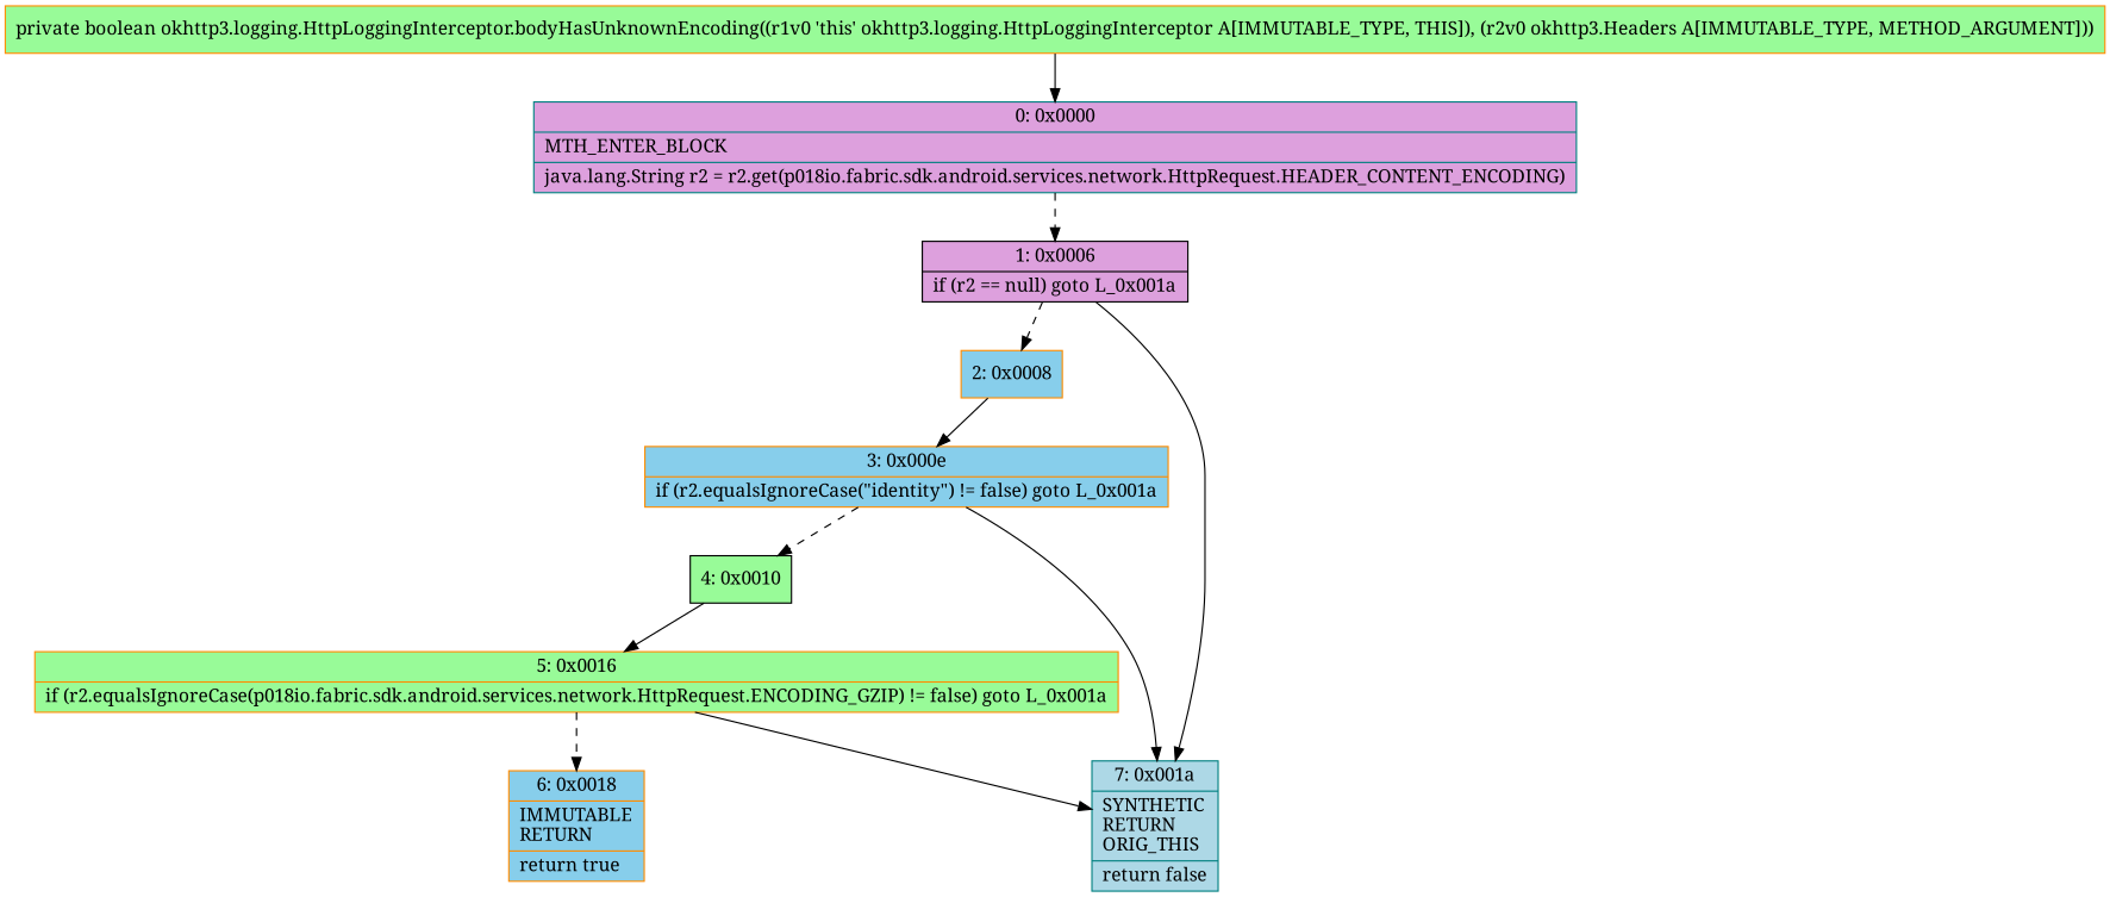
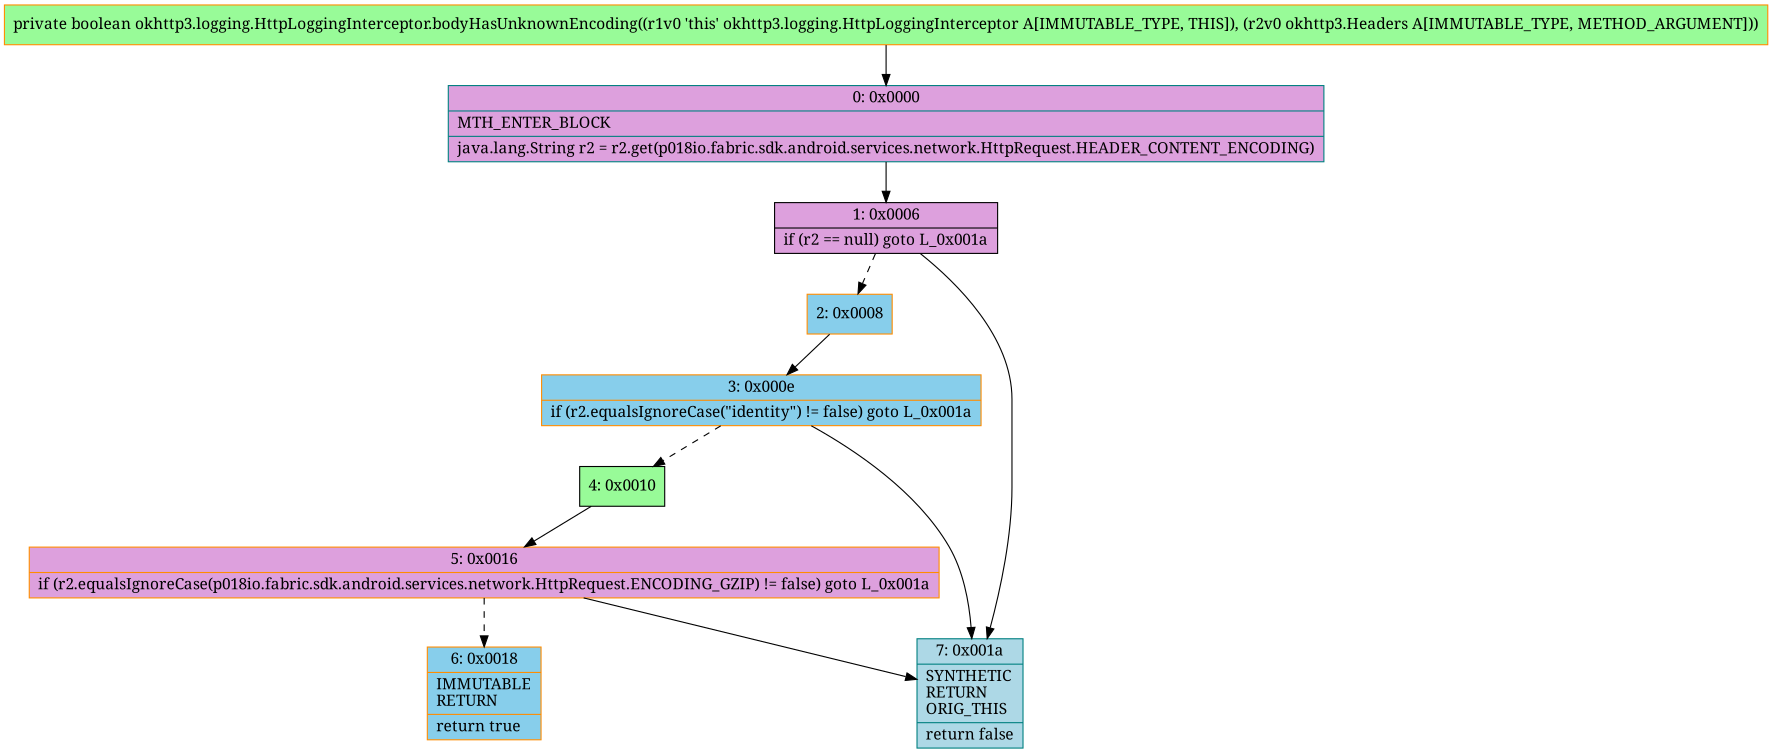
  digraph {
    fontname="Noto Serif"
    node [color=darkorange fillcolor=plum fontname="Noto Serif" shape=record style=filled]
    edge [fontname="Noto Serif"]
    n1 [color=teal label="{0\:\ 0x0000|MTH_ENTER_BLOCK\l|java.lang.String r2 = r2.get(p018io.fabric.sdk.android.services.network.HttpRequest.HEADER_CONTENT_ENCODING)\l}"]
    n2 [color=black label="{1\:\ 0x0006|if (r2 == null) goto L_0x001a\l}"]
    n3 [fillcolor=skyblue label="{2\:\ 0x0008}"]
    n4 [color=teal fillcolor=lightblue label="{7\:\ 0x001a|SYNTHETIC\lRETURN\lORIG_THIS\l|return false\l}"]
    n5 [fillcolor=skyblue label="{3\:\ 0x000e|if (r2.equalsIgnoreCase(\"identity\") != false) goto L_0x001a\l}"]
    n6 [color=black fillcolor=palegreen label="{4\:\ 0x0010}"]
-   n7 [fillcolor=palegreen label="{5\:\ 0x0016|if (r2.equalsIgnoreCase(p018io.fabric.sdk.android.services.network.HttpRequest.ENCODING_GZIP) != false) goto L_0x001a\l}"]
+   n7 [label="{5\:\ 0x0016|if (r2.equalsIgnoreCase(p018io.fabric.sdk.android.services.network.HttpRequest.ENCODING_GZIP) != false) goto L_0x001a\l}"]
    n8 [fillcolor=skyblue label="{6\:\ 0x0018|IMMUTABLE\lRETURN\l|return true\l}"]
    n9 [fillcolor=palegreen label="{private boolean okhttp3.logging.HttpLoggingInterceptor.bodyHasUnknownEncoding((r1v0 'this' okhttp3.logging.HttpLoggingInterceptor A[IMMUTABLE_TYPE, THIS]), (r2v0 okhttp3.Headers A[IMMUTABLE_TYPE, METHOD_ARGUMENT])) }"]
-   n1 -> n2 [style=dashed]
+   n1 -> n2
    n2 -> n3 [style=dashed]
    n2 -> n4
    n3 -> n5
    n5 -> n4
    n5 -> n6 [style=dashed]
    n6 -> n7
    n7 -> n4
    n7 -> n8 [style=dashed]
    n9 -> n1
  }
